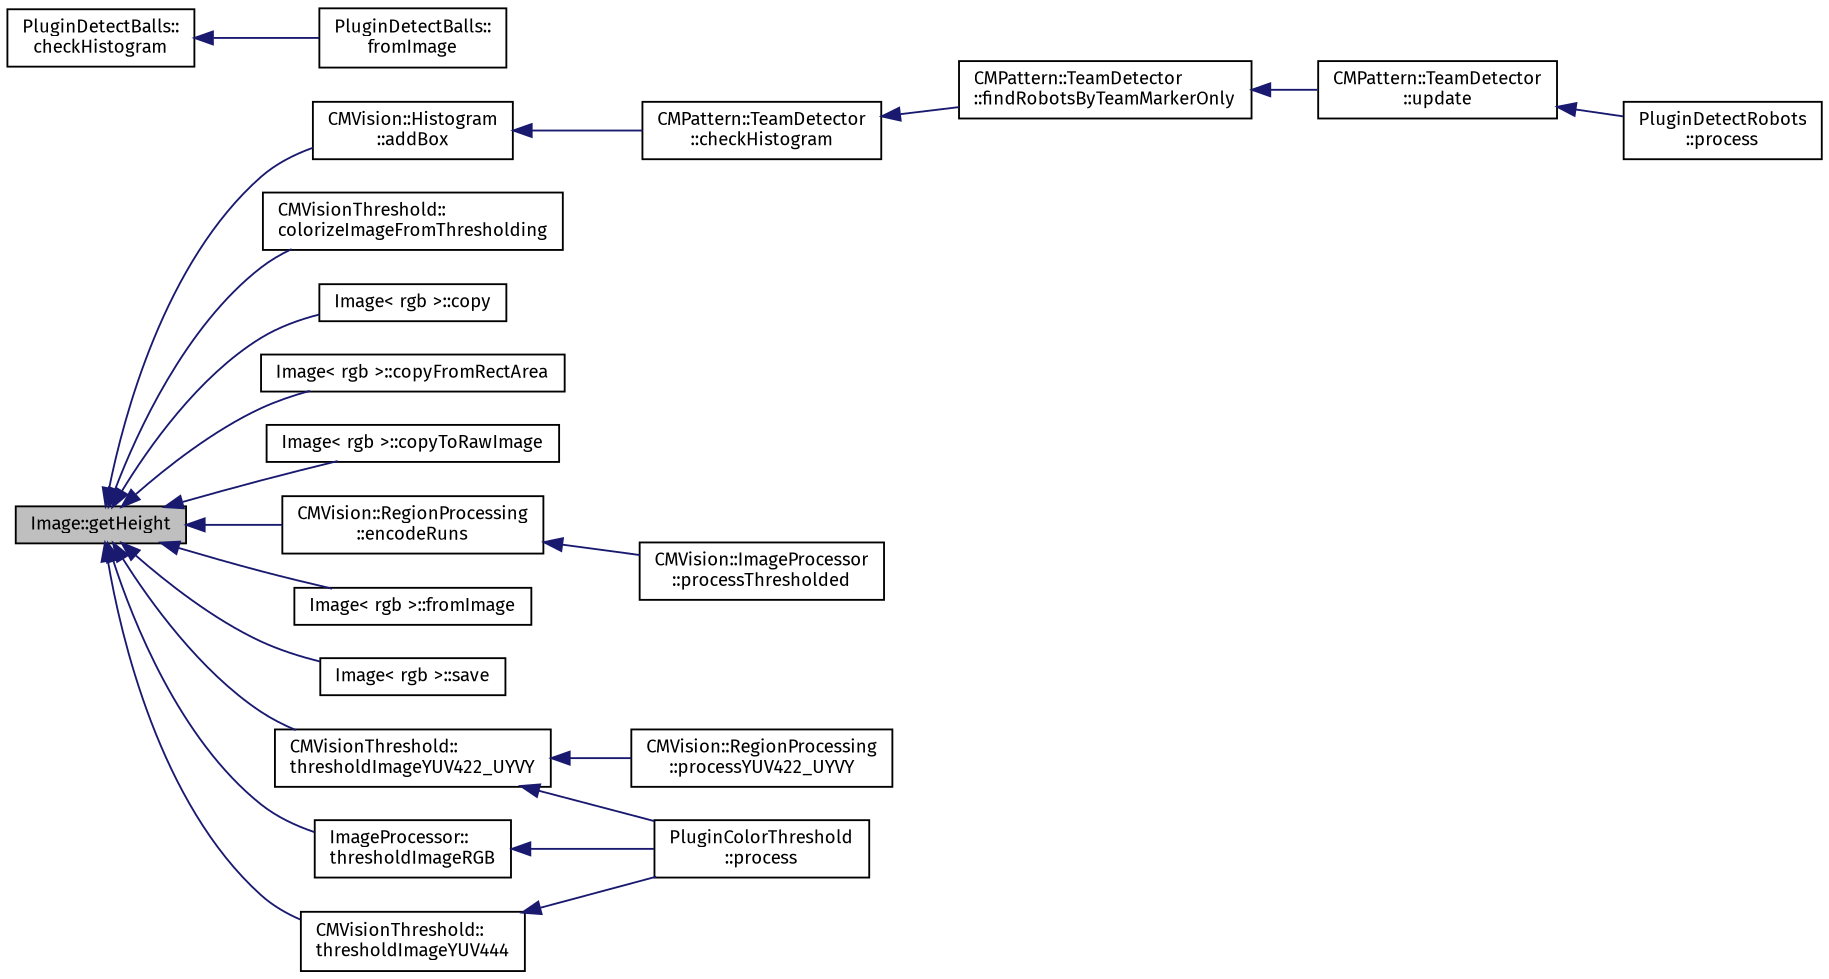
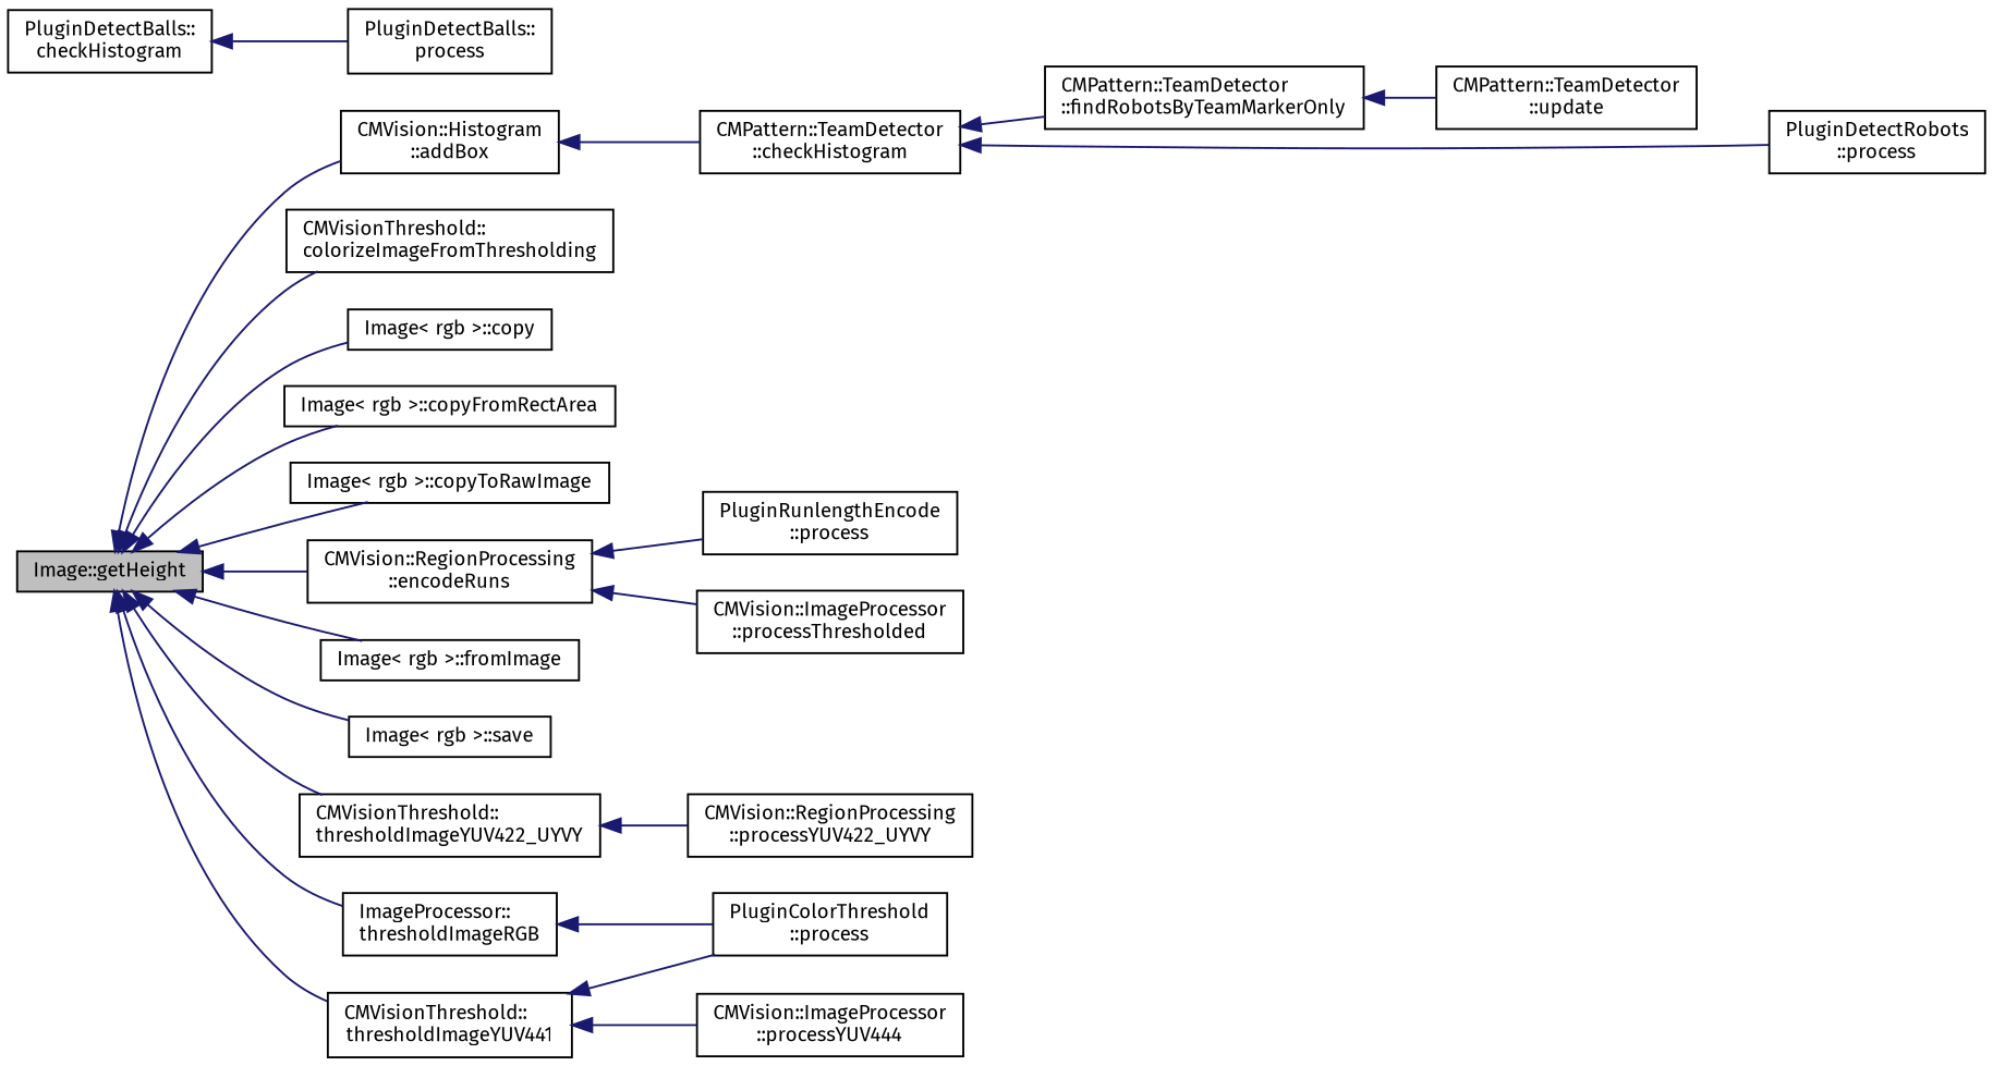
  digraph {
    fontname="Fira Sans"
    rankdir=LR
    node [color=black fillcolor=white fontname="Fira Sans" fontsize=10 shape=record style=filled]
    edge [color=midnightblue dir=back fontname="Fira Sans" fontsize=10 labelfontname=Helvetica labelfontsize=10 style=solid]
    n1 [fillcolor=grey75 fontcolor=black height=0.2 label="Image::getHeight" width=0.4]
    n2 [height=0.2 label="CMVision::Histogram\l::addBox" width=0.4]
    n3 [height=0.2 label="CMVisionThreshold::\lcolorizeImageFromThresholding" width=0.4]
    n4 [height=0.2 label="Image\< rgb \>::copy" width=0.4]
    n5 [height=0.2 label="Image\< rgb \>::copyFromRectArea" width=0.4]
    n6 [height=0.2 label="Image\< rgb \>::copyToRawImage" width=0.4]
    n7 [height=0.2 label="CMVision::RegionProcessing\l::encodeRuns" width=0.4]
    n8 [height=0.2 label="Image\< rgb \>::fromImage" width=0.4]
    n9 [height=0.2 label="Image\< rgb \>::save" width=0.4]
    n10 [height=0.2 label="ImageProcessor::\lthresholdImageRGB" width=0.4]
    n11 [height=0.2 label="CMVisionThreshold::\lthresholdImageYUV422_UYVY" width=0.4]
-   n12 [height=0.2 label="CMVisionThreshold::\lthresholdImageYUV444" width=0.4]
+   n12 [height=0.2 label="CMVisionThreshold::\lthresholdImageYUV441" width=0.4]
    n13 [height=0.2 label="CMPattern::TeamDetector\l::checkHistogram" width=0.4]
+   n14 [height=0.2 label="PluginRunlengthEncode\l::process" width=0.4]
    n15 [height=0.2 label="CMVision::ImageProcessor\l::processThresholded" width=0.4]
    n16 [height=0.2 label="PluginColorThreshold\l::process" width=0.4]
    n17 [height=0.2 label="CMVision::RegionProcessing\l::processYUV422_UYVY" width=0.4]
+   n18 [height=0.2 label="CMVision::ImageProcessor\l::processYUV444" width=0.4]
    n19 [height=0.2 label="PluginDetectBalls::\lcheckHistogram" width=0.4]
-   n20 [height=0.2 label="PluginDetectBalls::\lfromImage" width=0.4]
+   n20 [height=0.2 label="PluginDetectBalls::\lprocess" width=0.4]
    n21 [height=0.2 label="CMPattern::TeamDetector\l::findRobotsByTeamMarkerOnly" width=0.4]
    n22 [height=0.2 label="CMPattern::TeamDetector\l::update" width=0.4]
    n23 [height=0.2 label="PluginDetectRobots\l::process" width=0.4]
    n1 -> n2
    n1 -> n3
    n1 -> n4
    n1 -> n5
    n1 -> n6
    n1 -> n7
    n1 -> n8
    n1 -> n9
    n1 -> n10
    n1 -> n11
    n1 -> n12
    n2 -> n13
+   n7 -> n14
    n7 -> n15
    n10 -> n16
-   n11 -> n16
    n11 -> n17
    n12 -> n16
+   n12 -> n18
    n13 -> n21
    n19 -> n20
    n21 -> n22
-   n22 -> n23
+   n13 -> n23
  }
